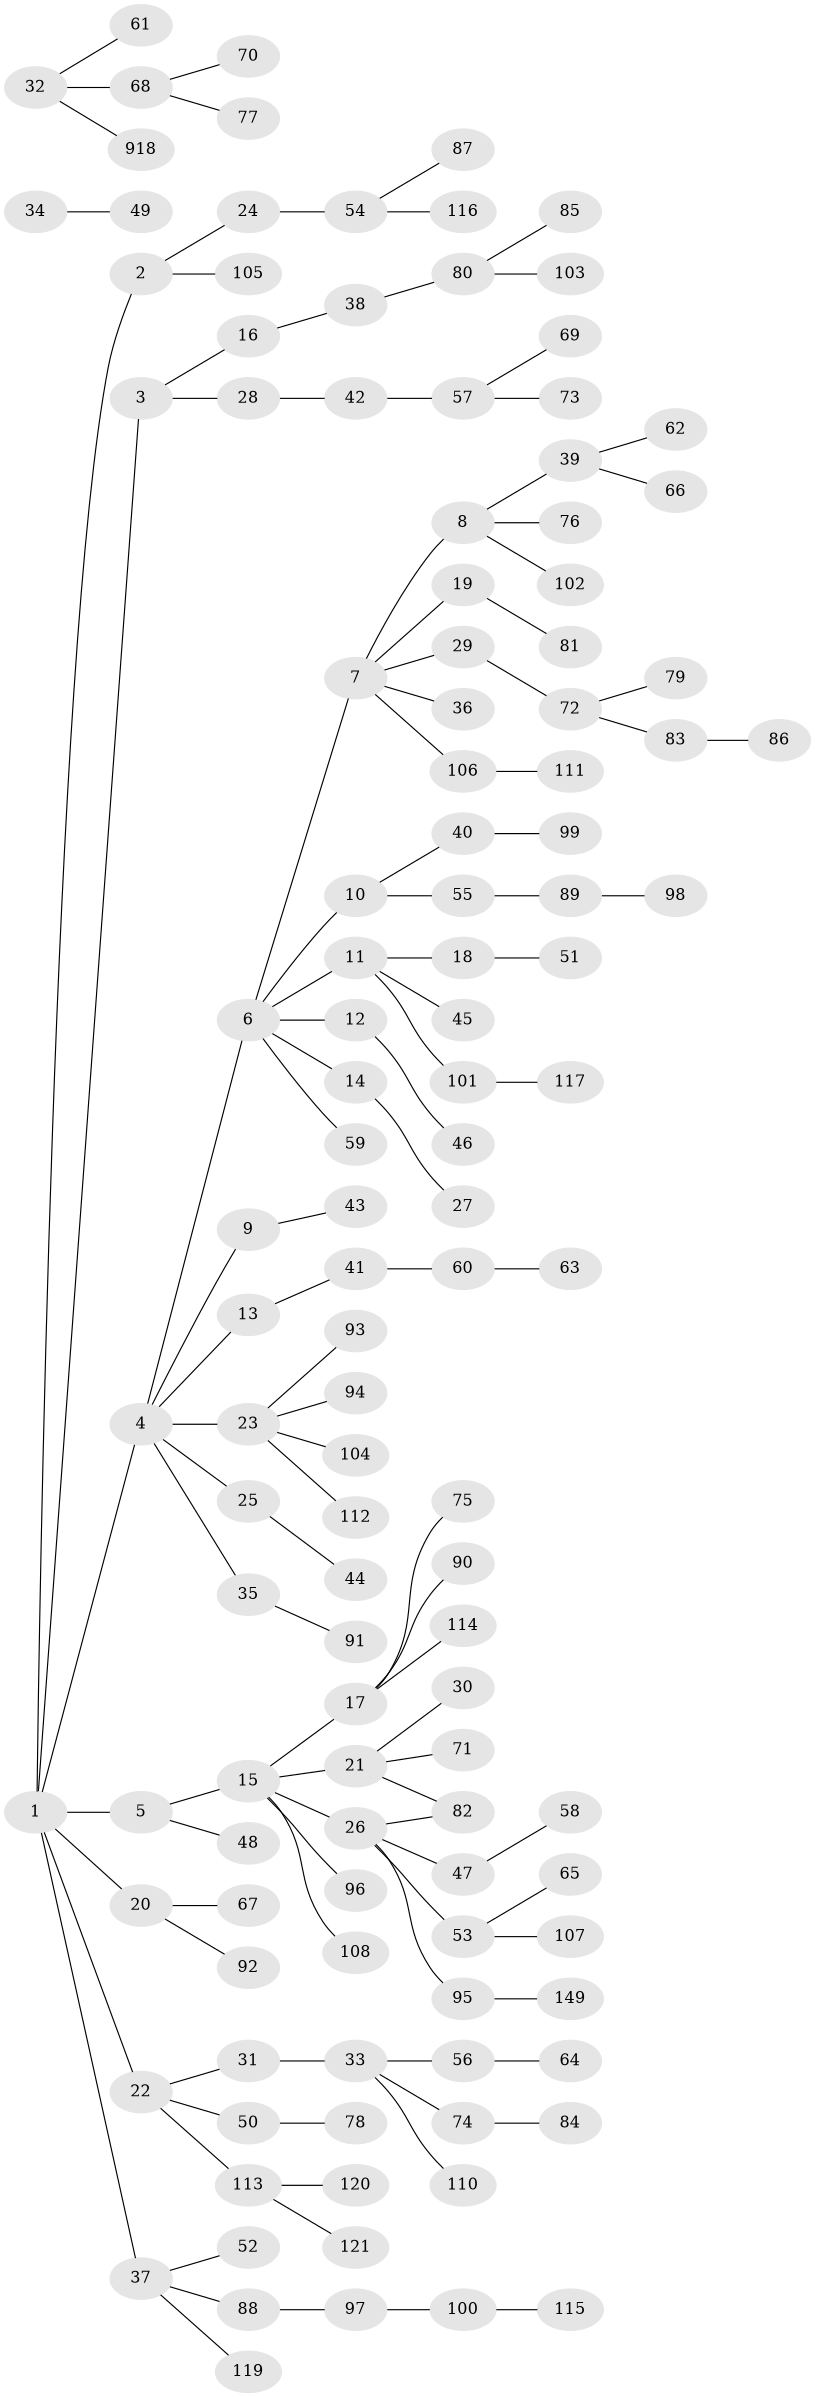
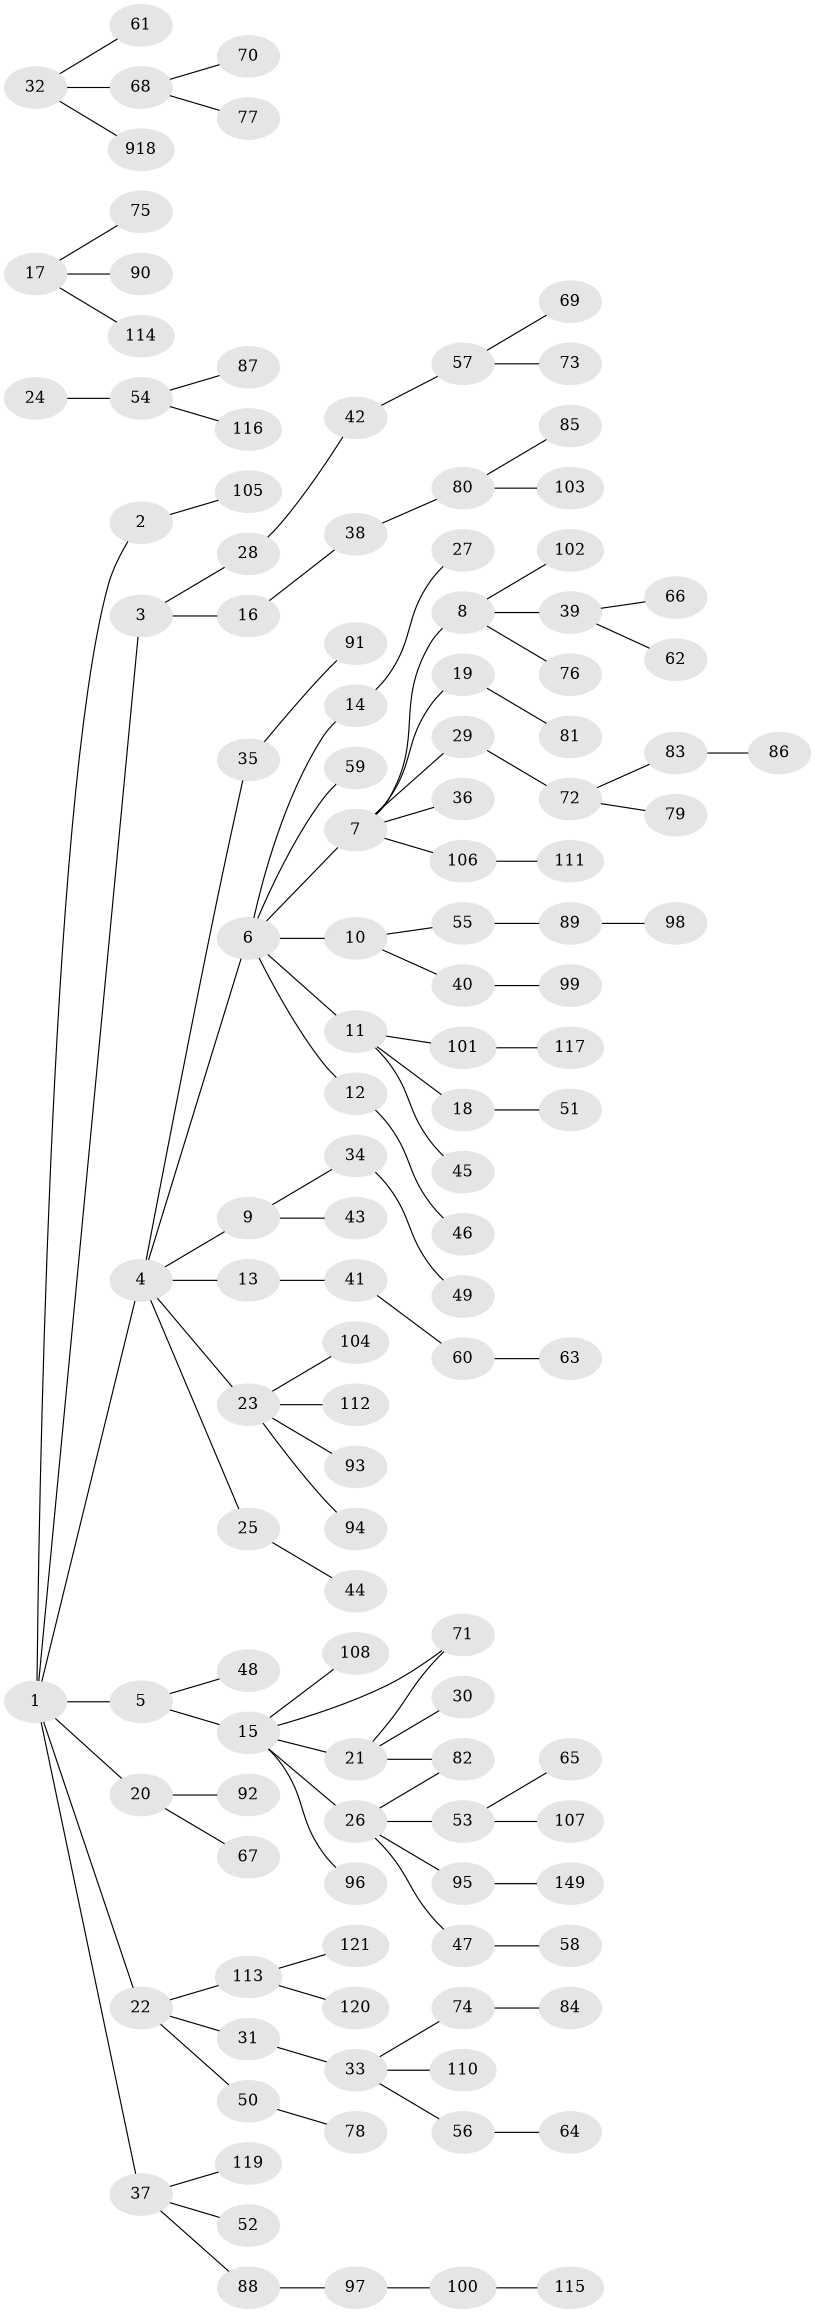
  graph {
    rankdir=LR
    node [color=gray90 style=filled]
    1
    2
    3
    4
    5
    20
    22
    37
    24
    105
    16
    28
    6
    9
    13
    23
    25
    35
    15
    48
    67
    92
    31
    50
    113
    52
    88
    119
    54
    38
    42
    7
    10
    11
    12
    14
    59
    34
    43
    41
    93
    94
    104
    112
    44
    91
    17
    21
    26
    96
    108
    8
    19
    29
    36
    106
    40
    55
    18
    45
    101
    46
    27
    39
    76
    102
    81
    72
    111
    62
    66
    49
    99
    89
    51
    117
    60
    75
    90
    114
    30
    71
    82
    47
    53
    95
    80
    33
    78
    120
    121
    87
    116
    32
    61
    68
    n97 [label=918]
    58
    65
    107
    n101 [label=149]
    57
    79
    83
    56
    74
    110
    70
    77
    64
    84
    97
    85
    103
    63
    69
    73
    98
    86
    100
    115
    1 -- 2
    1 -- 3
    1 -- 4
    1 -- 5
    1 -- 20
    1 -- 22
    1 -- 37
-   2 -- 24
    2 -- 105
    3 -- 16
    3 -- 28
    4 -- 6
    4 -- 9
    4 -- 13
    4 -- 23
    4 -- 25
    4 -- 35
    5 -- 15
    5 -- 48
    20 -- 67
    20 -- 92
    22 -- 31
    22 -- 50
    22 -- 113
    37 -- 52
    37 -- 88
    37 -- 119
    24 -- 54
    16 -- 38
    28 -- 42
    6 -- 7
    6 -- 10
    6 -- 11
    6 -- 12
    6 -- 14
    6 -- 59
+   9 -- 34
    9 -- 43
    13 -- 41
    23 -- 93
    23 -- 94
    23 -- 104
    23 -- 112
    25 -- 44
    35 -- 91
-   15 -- 17
+   15 -- 71
    15 -- 21
    15 -- 26
    15 -- 96
    15 -- 108
    31 -- 33
    50 -- 78
    113 -- 120
    113 -- 121
    88 -- 97
    54 -- 87
    54 -- 116
    38 -- 80
    42 -- 57
    7 -- 8
    7 -- 19
    7 -- 29
    7 -- 36
    7 -- 106
    10 -- 40
    10 -- 55
    11 -- 18
    11 -- 45
    11 -- 101
    12 -- 46
    14 -- 27
    34 -- 49
    41 -- 60
    17 -- 75
    17 -- 90
    17 -- 114
    21 -- 30
    21 -- 71
    21 -- 82
    26 -- 82
    26 -- 47
    26 -- 53
    26 -- 95
    8 -- 39
    8 -- 76
    8 -- 102
    19 -- 81
    29 -- 72
    106 -- 111
    40 -- 99
    55 -- 89
    18 -- 51
    101 -- 117
    39 -- 62
    39 -- 66
    72 -- 79
    72 -- 83
    89 -- 98
    60 -- 63
    47 -- 58
    53 -- 65
    53 -- 107
    95 -- n101
    80 -- 85
    80 -- 103
    33 -- 56
    33 -- 74
    33 -- 110
    32 -- 61
    32 -- 68
    32 -- n97
    68 -- 70
    68 -- 77
    57 -- 69
    57 -- 73
    83 -- 86
    56 -- 64
    74 -- 84
    97 -- 100
    100 -- 115
  }
